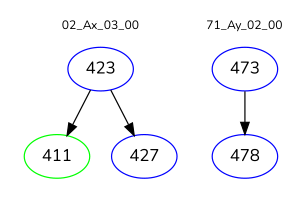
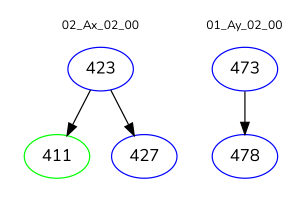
  digraph {
    fontname=Nunito
    node [color=blue fontname=Nunito]
    edge [color=black fontname=Nunito]
    n1 [label=423]
    n2 [color=green label=411]
    n3 [label=427]
    n4 [label=473]
    n5 [label=478]
    subgraph cluster_1 {
      color=white
      fontsize=10
-     label="02_Ax_03_00"
+     label="02_Ax_02_00"
      n1
      n2
      n3
    }
    subgraph cluster_2 {
      color=white
      fontsize=10
-     label="71_Ay_02_00"
+     label="01_Ay_02_00"
      n4
      n5
    }
    n1 -> n2
    n1 -> n3
    n4 -> n5
  }
